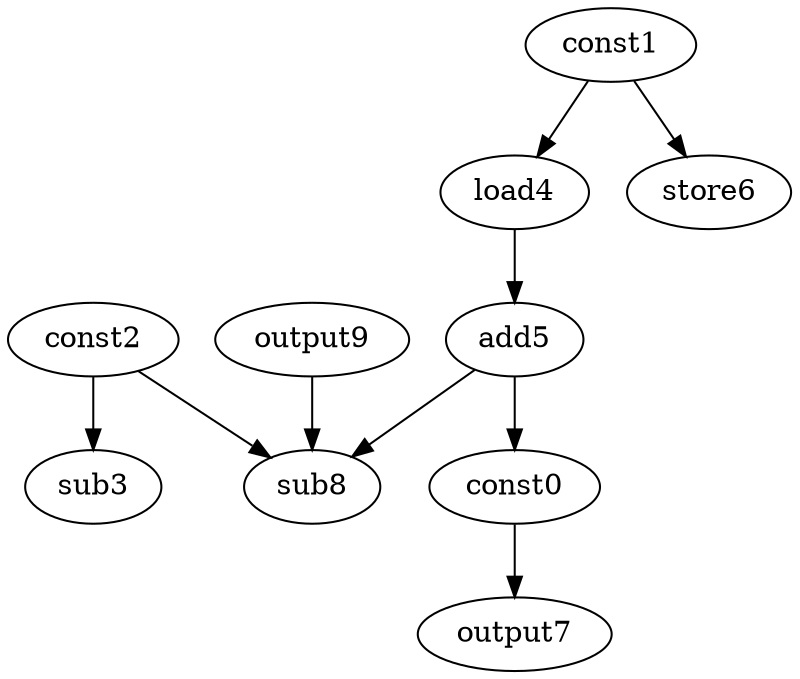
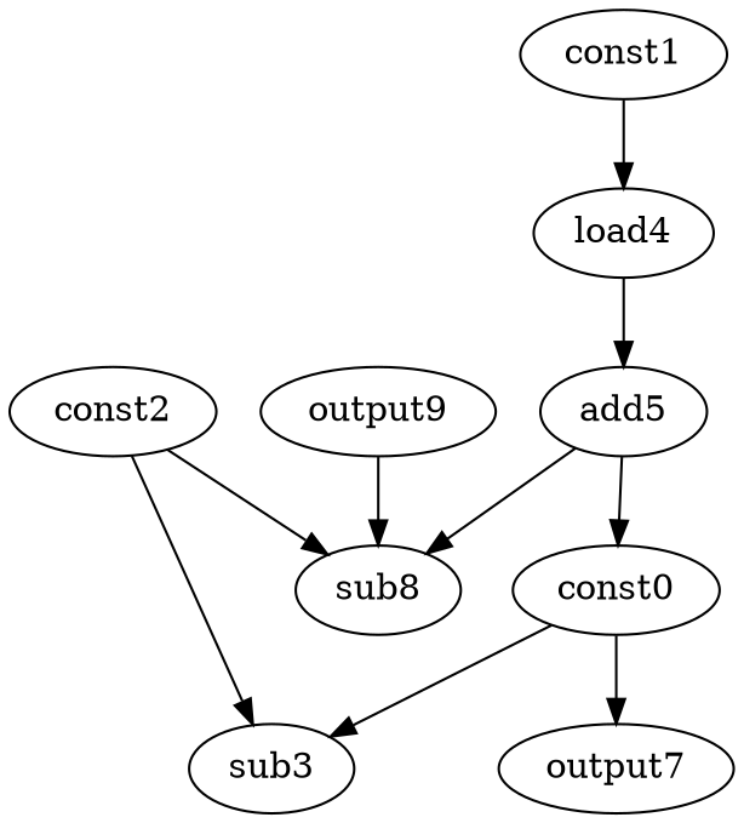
  digraph {
    node [opcode=const]
    edge [operand=0]
    sub3 [opcode=sub]
    const0
    output7 [opcode=output]
    add5 [opcode=add]
    sub8 [opcode=sub]
    load4 [opcode=load]
    const1
-   store6 [opcode=store]
    const2
    output9 [opcode=output]
+   const0 -> sub3
    const0 -> output7
    add5 -> const0
    add5 -> sub8 [operand=1]
    load4 -> add5 [operand=1]
    const1 -> load4
-   const1 -> store6
    const2 -> sub3 [operand=1]
    const2 -> sub8
    output9 -> sub8
  }
